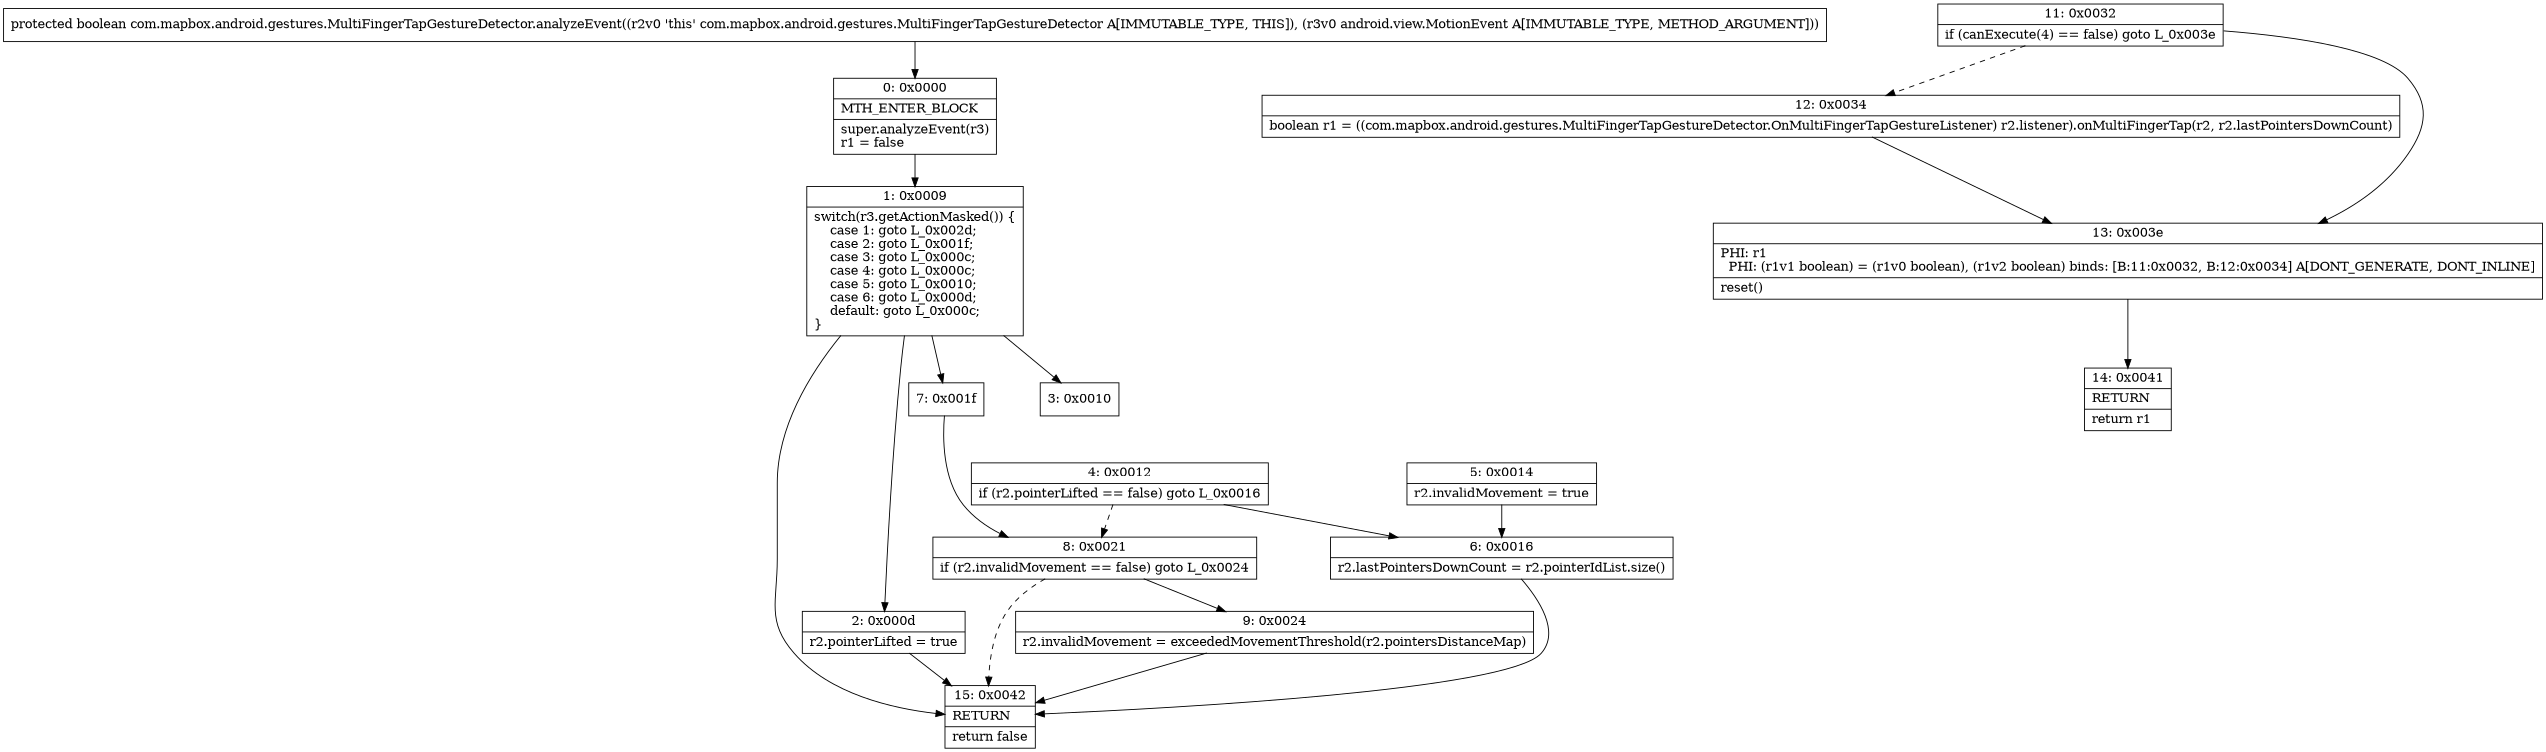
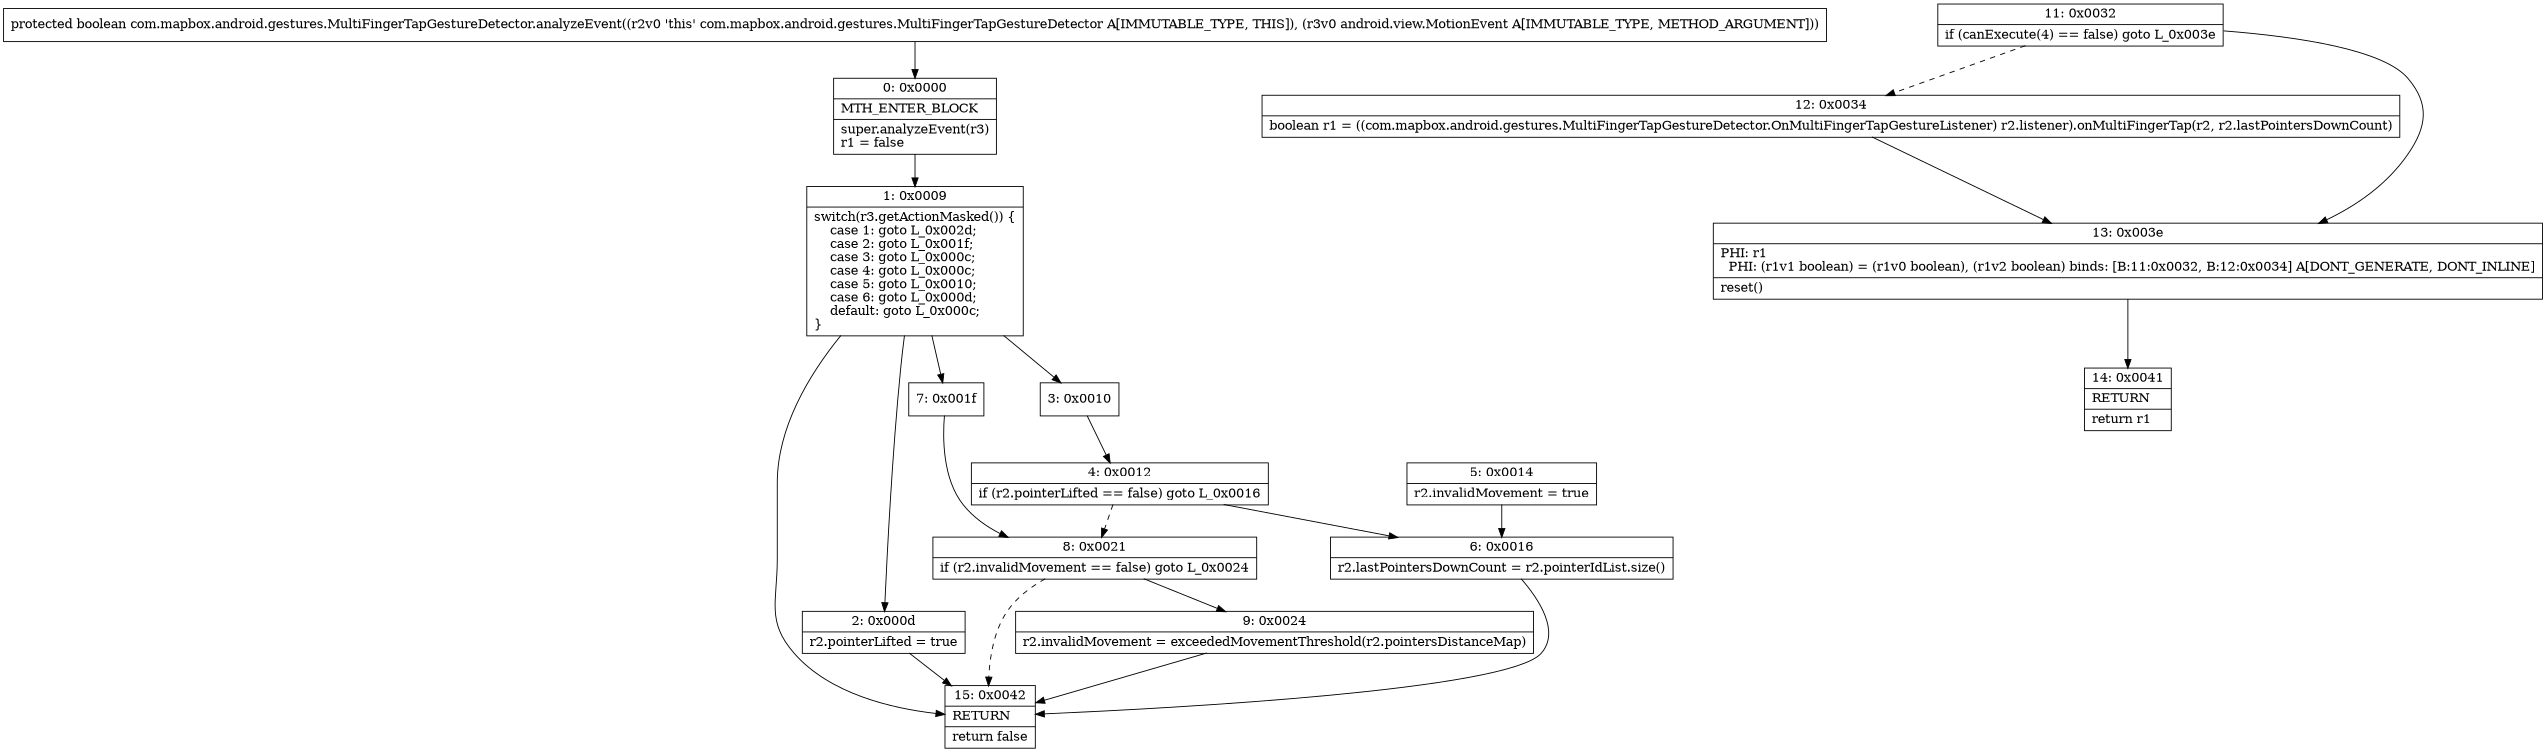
  digraph {
    node [shape=record]
    n1 [label="{0\:\ 0x0000|MTH_ENTER_BLOCK\l|super.analyzeEvent(r3)\lr1 = false\l}"]
    n2 [label="{1\:\ 0x0009|switch(r3.getActionMasked()) \{\l    case 1: goto L_0x002d;\l    case 2: goto L_0x001f;\l    case 3: goto L_0x000c;\l    case 4: goto L_0x000c;\l    case 5: goto L_0x0010;\l    case 6: goto L_0x000d;\l    default: goto L_0x000c;\l\}\l}"]
    n3 [label="{2\:\ 0x000d|r2.pointerLifted = true\l}"]
    n4 [label="{3\:\ 0x0010}"]
    n5 [label="{7\:\ 0x001f}"]
    n6 [label="{15\:\ 0x0042|RETURN\l|return false\l}"]
    n7 [label="{4\:\ 0x0012|if (r2.pointerLifted == false) goto L_0x0016\l}"]
    n8 [label="{8\:\ 0x0021|if (r2.invalidMovement == false) goto L_0x0024\l}"]
    n9 [label="{6\:\ 0x0016|r2.lastPointersDownCount = r2.pointerIdList.size()\l}"]
    n10 [label="{5\:\ 0x0014|r2.invalidMovement = true\l}"]
    n11 [label="{9\:\ 0x0024|r2.invalidMovement = exceededMovementThreshold(r2.pointersDistanceMap)\l}"]
    n12 [label="{11\:\ 0x0032|if (canExecute(4) == false) goto L_0x003e\l}"]
    n13 [label="{12\:\ 0x0034|boolean r1 = ((com.mapbox.android.gestures.MultiFingerTapGestureDetector.OnMultiFingerTapGestureListener) r2.listener).onMultiFingerTap(r2, r2.lastPointersDownCount)\l}"]
    n14 [label="{13\:\ 0x003e|PHI: r1 \l  PHI: (r1v1 boolean) = (r1v0 boolean), (r1v2 boolean) binds: [B:11:0x0032, B:12:0x0034] A[DONT_GENERATE, DONT_INLINE]\l|reset()\l}"]
    n15 [label="{14\:\ 0x0041|RETURN\l|return r1\l}"]
    n16 [label="{protected boolean com.mapbox.android.gestures.MultiFingerTapGestureDetector.analyzeEvent((r2v0 'this' com.mapbox.android.gestures.MultiFingerTapGestureDetector A[IMMUTABLE_TYPE, THIS]), (r3v0 android.view.MotionEvent A[IMMUTABLE_TYPE, METHOD_ARGUMENT])) }"]
    n1 -> n2
    n2 -> n3
    n2 -> n4
    n2 -> n5
    n2 -> n6
    n3 -> n6
+   n4 -> n7
    n5 -> n8
    n7 -> n8 [style=dashed]
    n7 -> n9
    n8 -> n6 [style=dashed]
    n8 -> n11
    n9 -> n6
    n10 -> n9
    n11 -> n6
    n12 -> n13 [style=dashed]
    n12 -> n14
    n13 -> n14
    n14 -> n15
    n16 -> n1
  }
